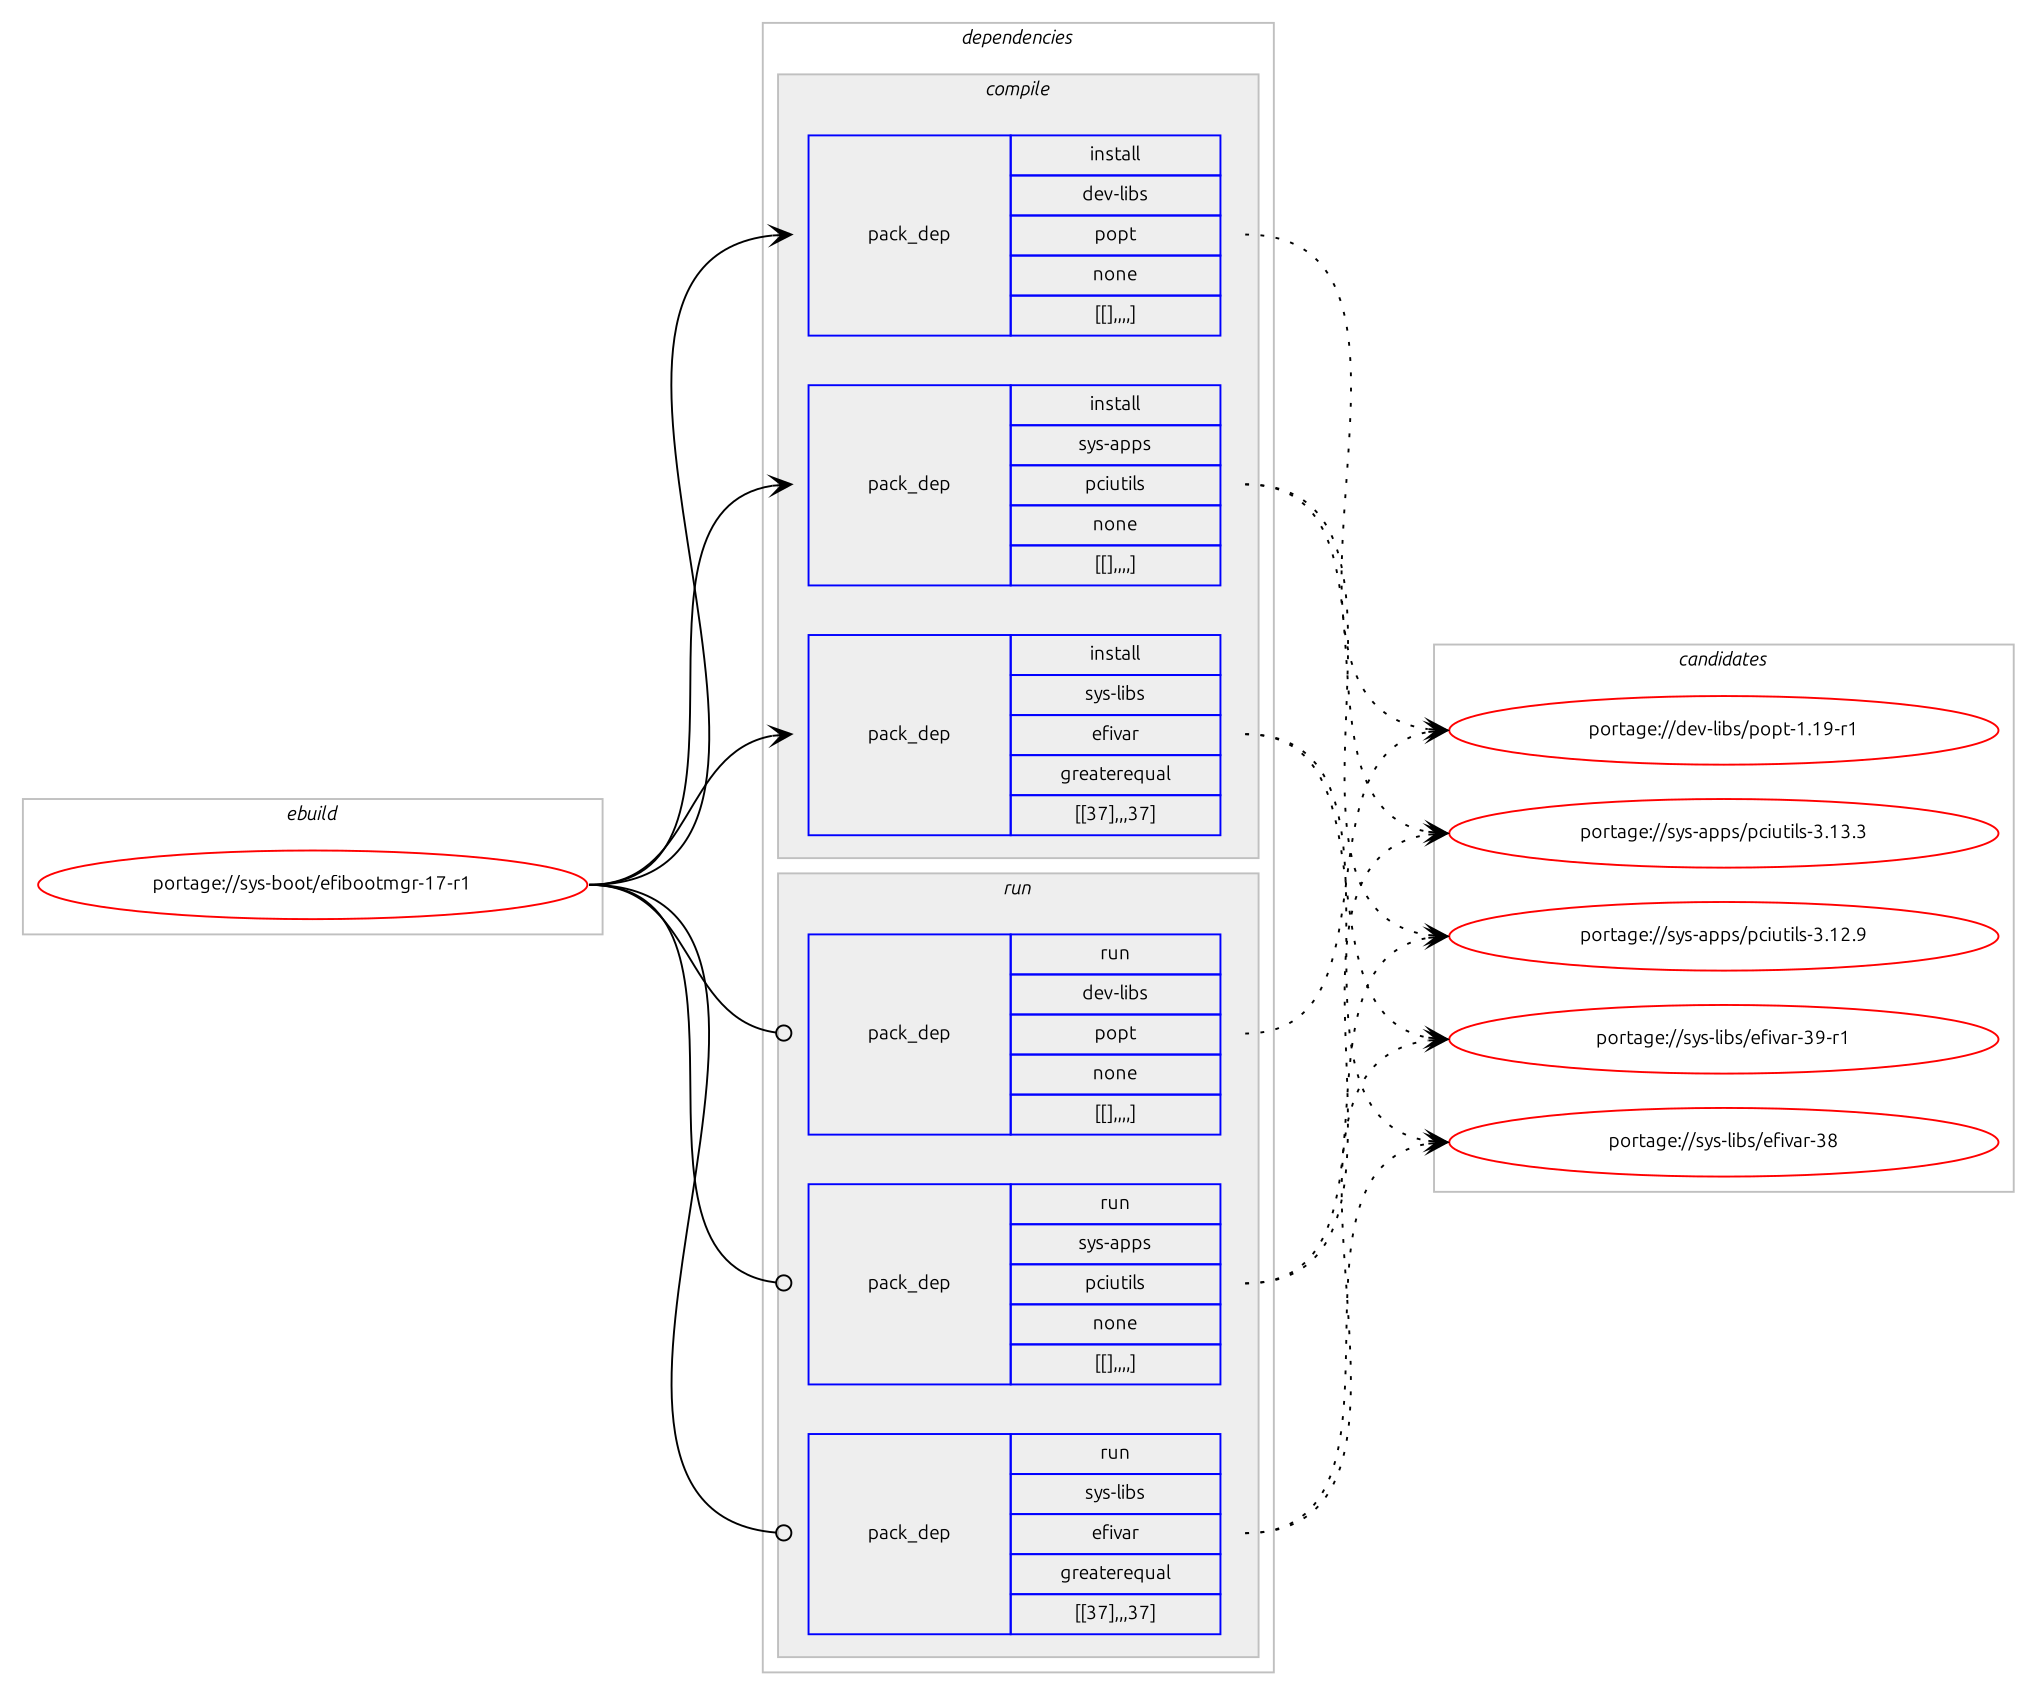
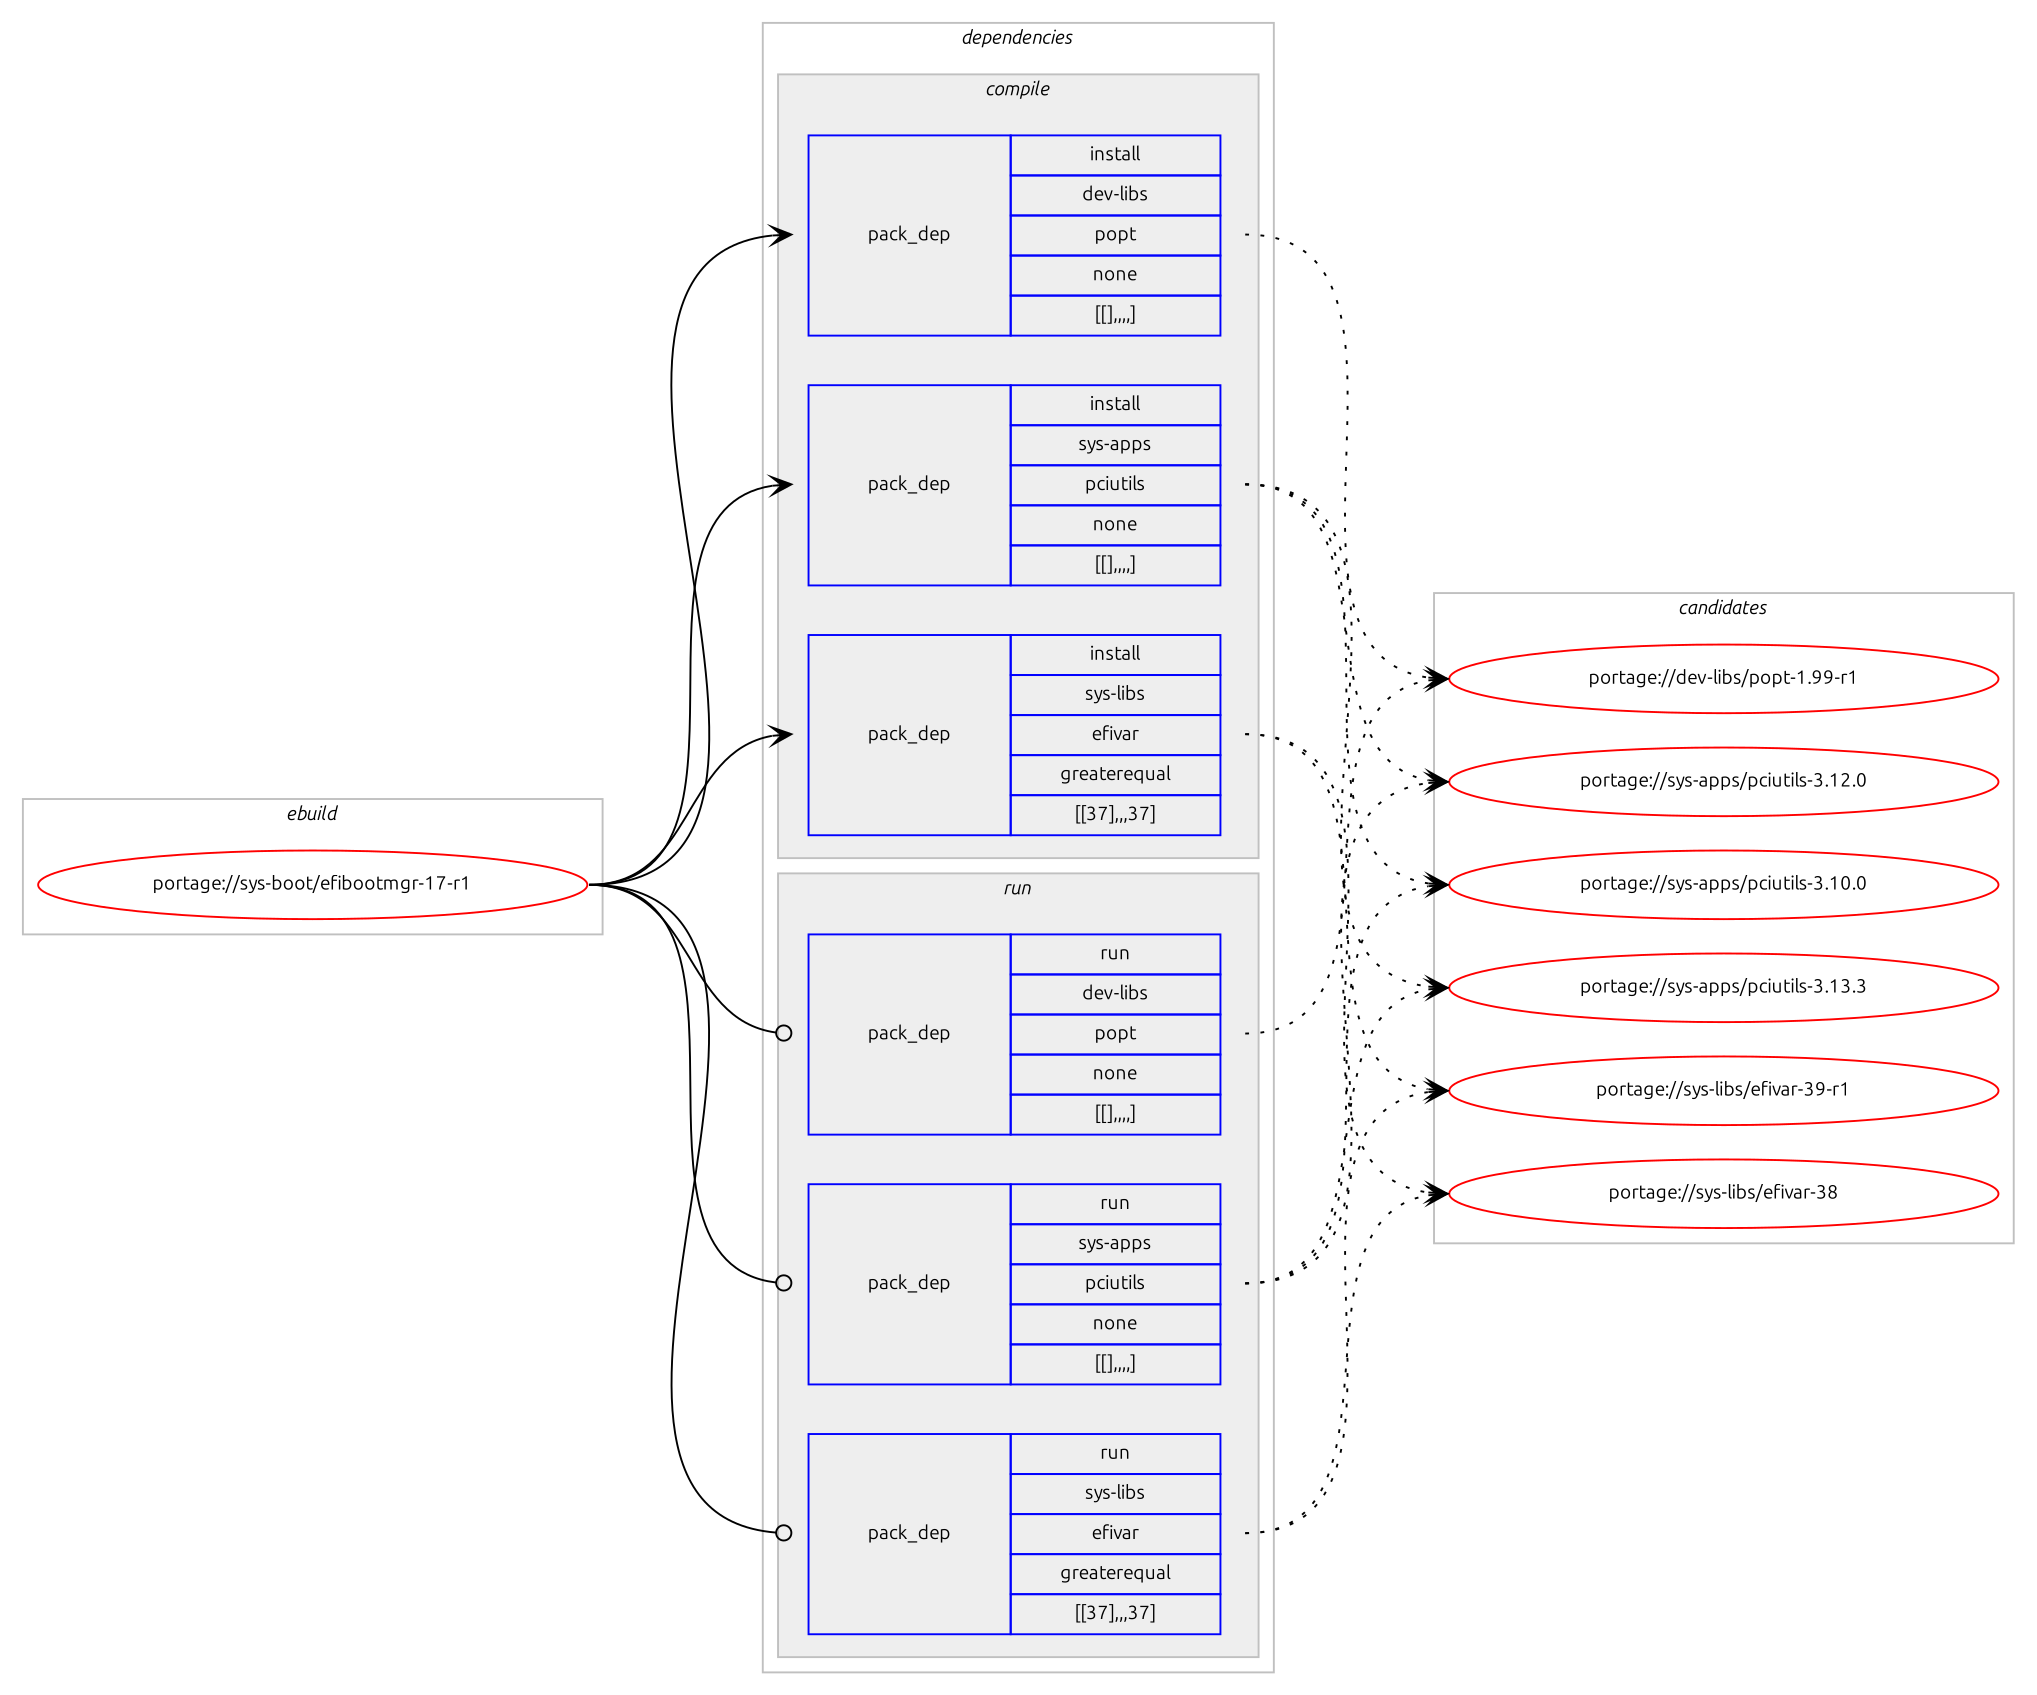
  digraph {
    compound=true
    concentrate=true
    fontname=Ubuntu
    fontsize=10
    newrank=true
    rankdir=LR
    ranksep=1.5
    node [color=red fontname=Ubuntu fontsize=10]
    edge [arrowhead=vee fontname=Ubuntu headport=w style=dotted tailport=e weight=100]
    n1 [label="portage://sys-boot/efibootmgr-17-r1" width=4]
    n2 [color=blue label=<<TABLE BORDER="0" CELLBORDER="1" CELLSPACING="0" CELLPADDING="4" WIDTH="220"><TR><TD ROWSPAN="6" CELLPADDING="30">pack_dep</TD></TR><TR><TD WIDTH="110">install</TD></TR><TR><TD>dev-libs</TD></TR><TR><TD>popt</TD></TR><TR><TD>none</TD></TR><TR><TD>[[],,,,]</TD></TR></TABLE>> shape=none]
    n3 [color=blue label=<<TABLE BORDER="0" CELLBORDER="1" CELLSPACING="0" CELLPADDING="4" WIDTH="220"><TR><TD ROWSPAN="6" CELLPADDING="30">pack_dep</TD></TR><TR><TD WIDTH="110">install</TD></TR><TR><TD>sys-apps</TD></TR><TR><TD>pciutils</TD></TR><TR><TD>none</TD></TR><TR><TD>[[],,,,]</TD></TR></TABLE>> shape=none]
    n4 [color=blue label=<<TABLE BORDER="0" CELLBORDER="1" CELLSPACING="0" CELLPADDING="4" WIDTH="220"><TR><TD ROWSPAN="6" CELLPADDING="30">pack_dep</TD></TR><TR><TD WIDTH="110">install</TD></TR><TR><TD>sys-libs</TD></TR><TR><TD>efivar</TD></TR><TR><TD>greaterequal</TD></TR><TR><TD>[[37],,,37]</TD></TR></TABLE>> shape=none]
    n5 [color=blue label=<<TABLE BORDER="0" CELLBORDER="1" CELLSPACING="0" CELLPADDING="4" WIDTH="220"><TR><TD ROWSPAN="6" CELLPADDING="30">pack_dep</TD></TR><TR><TD WIDTH="110">run</TD></TR><TR><TD>dev-libs</TD></TR><TR><TD>popt</TD></TR><TR><TD>none</TD></TR><TR><TD>[[],,,,]</TD></TR></TABLE>> shape=none]
    n6 [color=blue label=<<TABLE BORDER="0" CELLBORDER="1" CELLSPACING="0" CELLPADDING="4" WIDTH="220"><TR><TD ROWSPAN="6" CELLPADDING="30">pack_dep</TD></TR><TR><TD WIDTH="110">run</TD></TR><TR><TD>sys-apps</TD></TR><TR><TD>pciutils</TD></TR><TR><TD>none</TD></TR><TR><TD>[[],,,,]</TD></TR></TABLE>> shape=none]
    n7 [color=blue label=<<TABLE BORDER="0" CELLBORDER="1" CELLSPACING="0" CELLPADDING="4" WIDTH="220"><TR><TD ROWSPAN="6" CELLPADDING="30">pack_dep</TD></TR><TR><TD WIDTH="110">run</TD></TR><TR><TD>sys-libs</TD></TR><TR><TD>efivar</TD></TR><TR><TD>greaterequal</TD></TR><TR><TD>[[37],,,37]</TD></TR></TABLE>> shape=none]
-   n8 [label="portage://dev-libs/popt-1.19-r1" width=4]
+   n8 [label="portage://dev-libs/popt-1.99-r1" width=4]
    n9 [label="portage://sys-apps/pciutils-3.13.3" width=4]
-   n10 [label="portage://sys-apps/pciutils-3.12.9" width=4]
+   n10 [label="portage://sys-apps/pciutils-3.12.0" width=4]
+   n11 [label="portage://sys-apps/pciutils-3.10.0" width=4]
    n12 [label="portage://sys-libs/efivar-39-r1" width=4]
    n13 [label="portage://sys-libs/efivar-38" width=4]
    subgraph cluster_1 {
      color=gray
      label=<<i>ebuild</i>>
      n1
    }
    subgraph cluster_2 {
      color=gray
      label=<<i>dependencies</i>>
      subgraph cluster_3 {
        color=gray
        fillcolor="#eeeeee"
        label=<<i>compile</i>>
        style=filled
        subgraph sub_4 {
          color=gray
          fillcolor="#eeeeee"
          label=<<i>compile</i>>
          style=filled
          n2
        }
        subgraph sub_5 {
          color=gray
          fillcolor="#eeeeee"
          label=<<i>compile</i>>
          style=filled
          n3
        }
        subgraph sub_6 {
          color=gray
          fillcolor="#eeeeee"
          label=<<i>compile</i>>
          style=filled
          n4
        }
      }
      subgraph cluster_7 {
        color=gray
        fillcolor="#eeeeee"
        label=<<i>compile and run</i>>
        style=filled
      }
      subgraph cluster_8 {
        color=gray
        fillcolor="#eeeeee"
        label=<<i>run</i>>
        style=filled
        subgraph sub_9 {
          color=gray
          fillcolor="#eeeeee"
          label=<<i>run</i>>
          style=filled
          n5
        }
        subgraph sub_10 {
          color=gray
          fillcolor="#eeeeee"
          label=<<i>run</i>>
          style=filled
          n6
        }
        subgraph sub_11 {
          color=gray
          fillcolor="#eeeeee"
          label=<<i>run</i>>
          style=filled
          n7
        }
      }
    }
    subgraph cluster_12 {
      color=gray
      label=<<i>candidates</i>>
      rank=same
      subgraph sub_13 {
        color=black
        label=<<i>candidates</i>>
        nodesep=1
        rank=same
        n8
      }
      subgraph sub_14 {
        color=black
        label=<<i>candidates</i>>
        nodesep=1
        rank=same
        n9
        n10
+       n11
      }
      subgraph sub_15 {
        color=black
        label=<<i>candidates</i>>
        nodesep=1
        rank=same
        n12
        n13
      }
      subgraph sub_16 {
        color=black
        label=<<i>candidates</i>>
        nodesep=1
        rank=same
        n8
      }
      subgraph sub_17 {
        color=black
        label=<<i>candidates</i>>
        nodesep=1
        rank=same
        n9
        n10
+       n11
      }
      subgraph sub_18 {
        color=black
        label=<<i>candidates</i>>
        nodesep=1
        rank=same
        n12
        n13
      }
    }
    n1 -> n2 [style=solid weight=20]
    n1 -> n3 [style=solid weight=20]
    n1 -> n4 [style=solid weight=20]
    n1 -> n5 [arrowhead=odot style=solid weight=20]
    n1 -> n6 [arrowhead=odot style=solid weight=20]
    n1 -> n7 [arrowhead=odot style=solid weight=20]
    n2 -> n8
    n3 -> n9
    n3 -> n10
+   n3 -> n11
    n4 -> n12
    n4 -> n13
    n5 -> n8
    n6 -> n9
    n6 -> n10
+   n6 -> n11
    n7 -> n12
    n7 -> n13
  }
